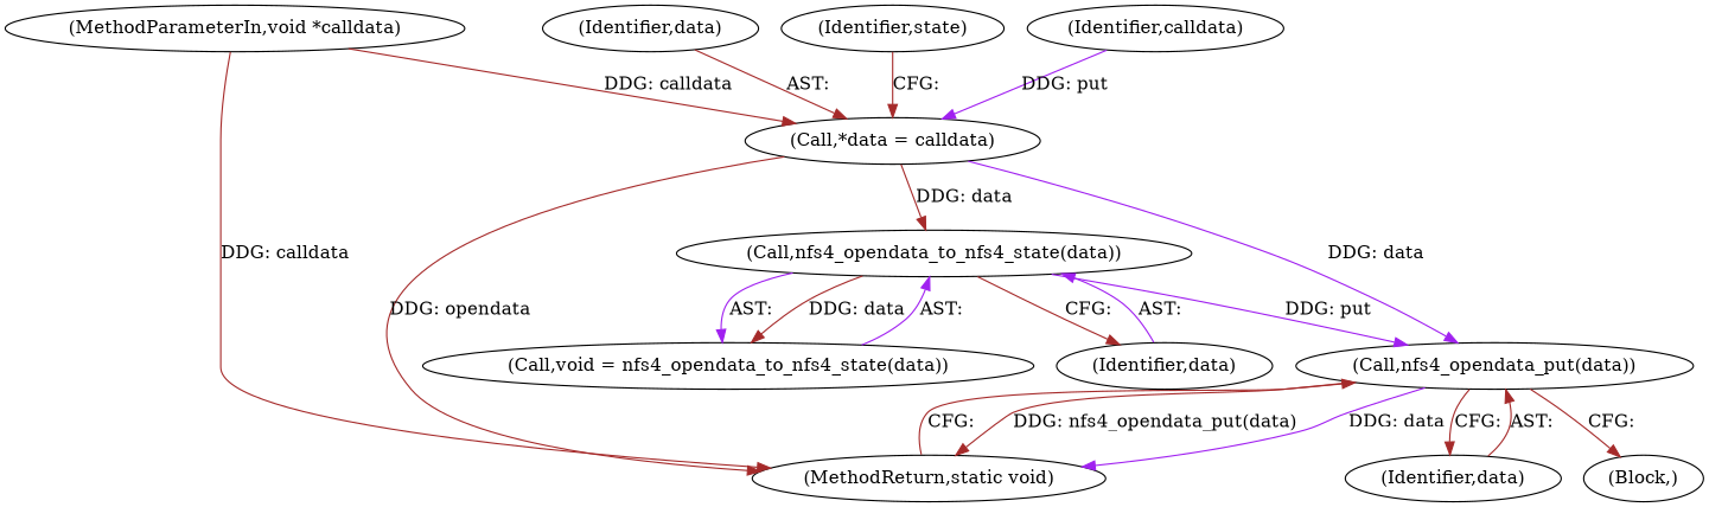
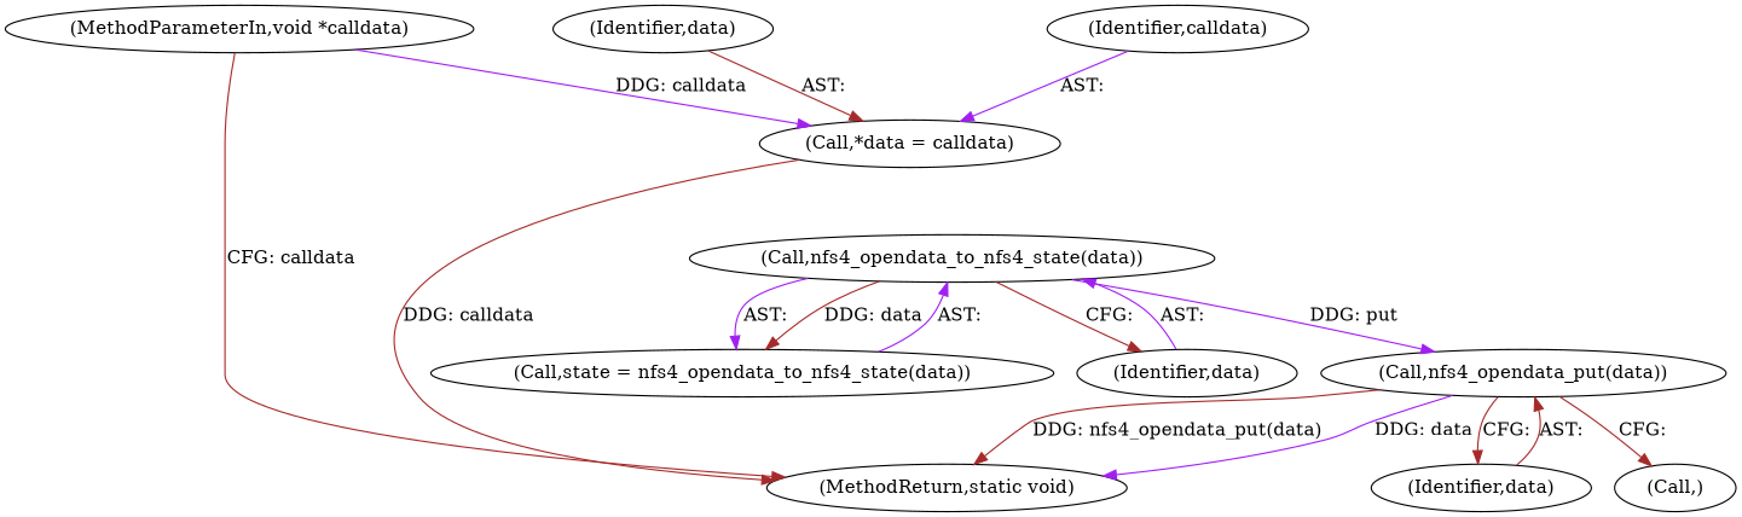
  digraph {
    edge [color=brown]
    n1 [label="(Call,nfs4_opendata_put(data))"]
    n2 [label="(MethodReturn,static void)"]
-   n3 [label="(Block,)"]
+   n3 [label="(Call,)"]
    n4 [label="(Identifier,data)"]
    n5 [label="(Call,*data = calldata)"]
    n6 [label="(Call,nfs4_opendata_to_nfs4_state(data))"]
    n7 [label="(Identifier,data)"]
-   n8 [label="(Call,void = nfs4_opendata_to_nfs4_state(data))"]
+   n8 [label="(Call,state = nfs4_opendata_to_nfs4_state(data))"]
    n9 [label="(Identifier,calldata)"]
    n10 [label="(MethodParameterIn,void *calldata)"]
    n11 [label="(Identifier,data)"]
-   n12 [label="(Identifier,state)"]
    n1 -> n2 [label="DDG: nfs4_opendata_put(data)"]
    n1 -> n2 [color=purple label="DDG: data"]
    n1 -> n3 [label="CFG: "]
    n1 -> n4 [label="CFG: "]
-   n2 -> n1 [label="CFG: "]
    n4 -> n1 [label="AST: "]
-   n5 -> n1 [color=purple label="DDG: data"]
-   n5 -> n2 [label="DDG: opendata"]
-   n5 -> n6 [label="DDG: data"]
+   n5 -> n2 [label="DDG: calldata"]
    n6 -> n1 [color=purple label="DDG: put"]
    n6 -> n7 [label="CFG: "]
    n6 -> n8 [color=purple label="AST: "]
    n6 -> n8 [label="DDG: data"]
    n7 -> n6 [color=purple label="AST: "]
    n8 -> n6 [color=purple label="AST: "]
-   n9 -> n5 [color=purple label="DDG: put"]
-   n10 -> n2 [label="DDG: calldata"]
-   n10 -> n5 [label="DDG: calldata"]
+   n9 -> n5 [color=purple label="AST: "]
+   n10 -> n2 [label="CFG: calldata"]
+   n10 -> n5 [color=purple label="DDG: calldata"]
    n11 -> n5 [label="AST: "]
-   n12 -> n5 [label="CFG: "]
  }
